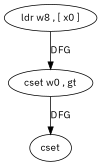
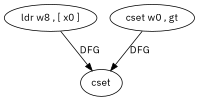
  digraph {
    fontname="IBM Plex Sans"
    node [fontname="IBM Plex Sans"]
    edge [fontname="IBM Plex Sans"]
    n1 [label="ldr w8 , [ x0 ]"]
    n2 [label="cset w0 , gt"]
    n3 [label=cset]
-   n1 -> n2 [label=DFG]
+   n1 -> n3 [label=DFG]
    n2 -> n3 [label=DFG]
  }
